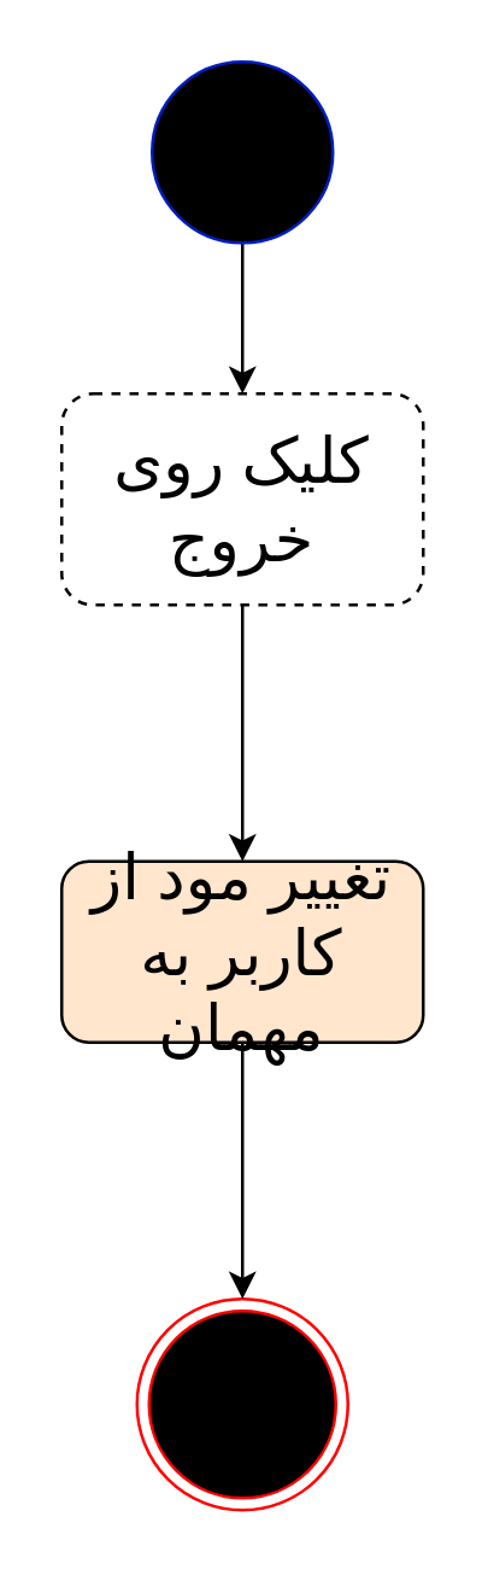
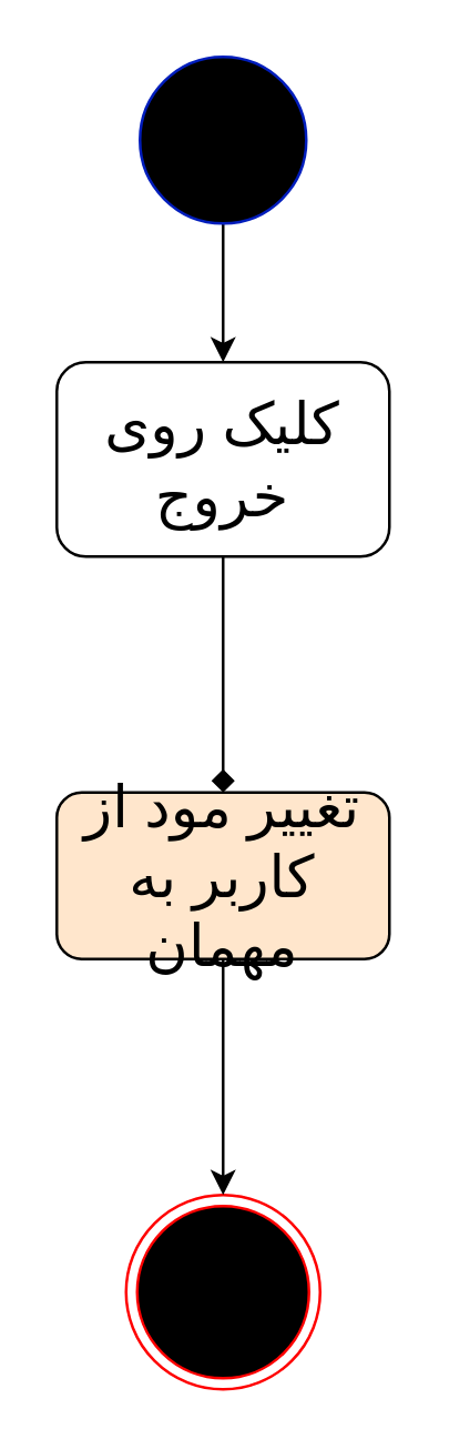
  <mxCell id="0" />
  <mxCell id="1" parent="0" />
  <mxCell id="2" style="edgeStyle=orthogonalEdgeStyle;rounded=0;orthogonalLoop=1;jettySize=auto;html=1;exitX=0.5;exitY=1;exitDx=0;exitDy=0;exitPerimeter=0;entryX=0.5;entryY=0;entryDx=0;entryDy=0;" parent="1" source="3" target="5" edge="1"><mxGeometry relative="1" as="geometry" /></mxCell>
  <mxCell id="3" value="" style="verticalLabelPosition=bottom;verticalAlign=top;html=1;shape=mxgraph.flowchart.on-page_reference;fillColor=#000000;fontColor=#ffffff;strokeColor=#001DBC;" parent="1" vertex="1"><mxGeometry x="50" y="20" width="60" height="60" as="geometry" /></mxCell>
- <mxCell id="4" value="" style="edgeStyle=orthogonalEdgeStyle;rounded=0;orthogonalLoop=1;jettySize=auto;html=1;" parent="1" source="5" target="8" edge="1"><mxGeometry relative="1" as="geometry" /></mxCell>
- <mxCell id="5" value="کلیک روی خروج" style="rounded=1;whiteSpace=wrap;html=1;fontSize=21;dashed=1;" parent="1" vertex="1"><mxGeometry x="20" y="130" width="120" height="70" as="geometry" /></mxCell>
+ <mxCell id="4" value="" style="edgeStyle=orthogonalEdgeStyle;rounded=0;orthogonalLoop=1;jettySize=auto;html=1;endArrow=diamond;" parent="1" source="5" target="8" edge="1"><mxGeometry relative="1" as="geometry" /></mxCell>
+ <mxCell id="5" value="کلیک روی خروج" style="rounded=1;whiteSpace=wrap;html=1;fontSize=21;" parent="1" vertex="1"><mxGeometry x="20" y="130" width="120" height="70" as="geometry" /></mxCell>
  <mxCell id="6" value="" style="ellipse;html=1;shape=endState;fillColor=#000000;strokeColor=#ff0000;strokeWidth=1;fontSize=20;" parent="1" vertex="1"><mxGeometry x="45" y="430" width="70" height="70" as="geometry" /></mxCell>
  <mxCell id="7" style="edgeStyle=orthogonalEdgeStyle;rounded=0;orthogonalLoop=1;jettySize=auto;html=1;exitX=0.5;exitY=1;exitDx=0;exitDy=0;entryX=0.5;entryY=0;entryDx=0;entryDy=0;" parent="1" source="8" target="6" edge="1"><mxGeometry relative="1" as="geometry" /></mxCell>
  <mxCell id="8" value="تغییر مود از کاربر به مهمان" style="rounded=1;whiteSpace=wrap;html=1;fontSize=21;fillColor=#ffe6cc;" parent="1" vertex="1"><mxGeometry x="20" y="285" width="120" height="60" as="geometry" /></mxCell>
